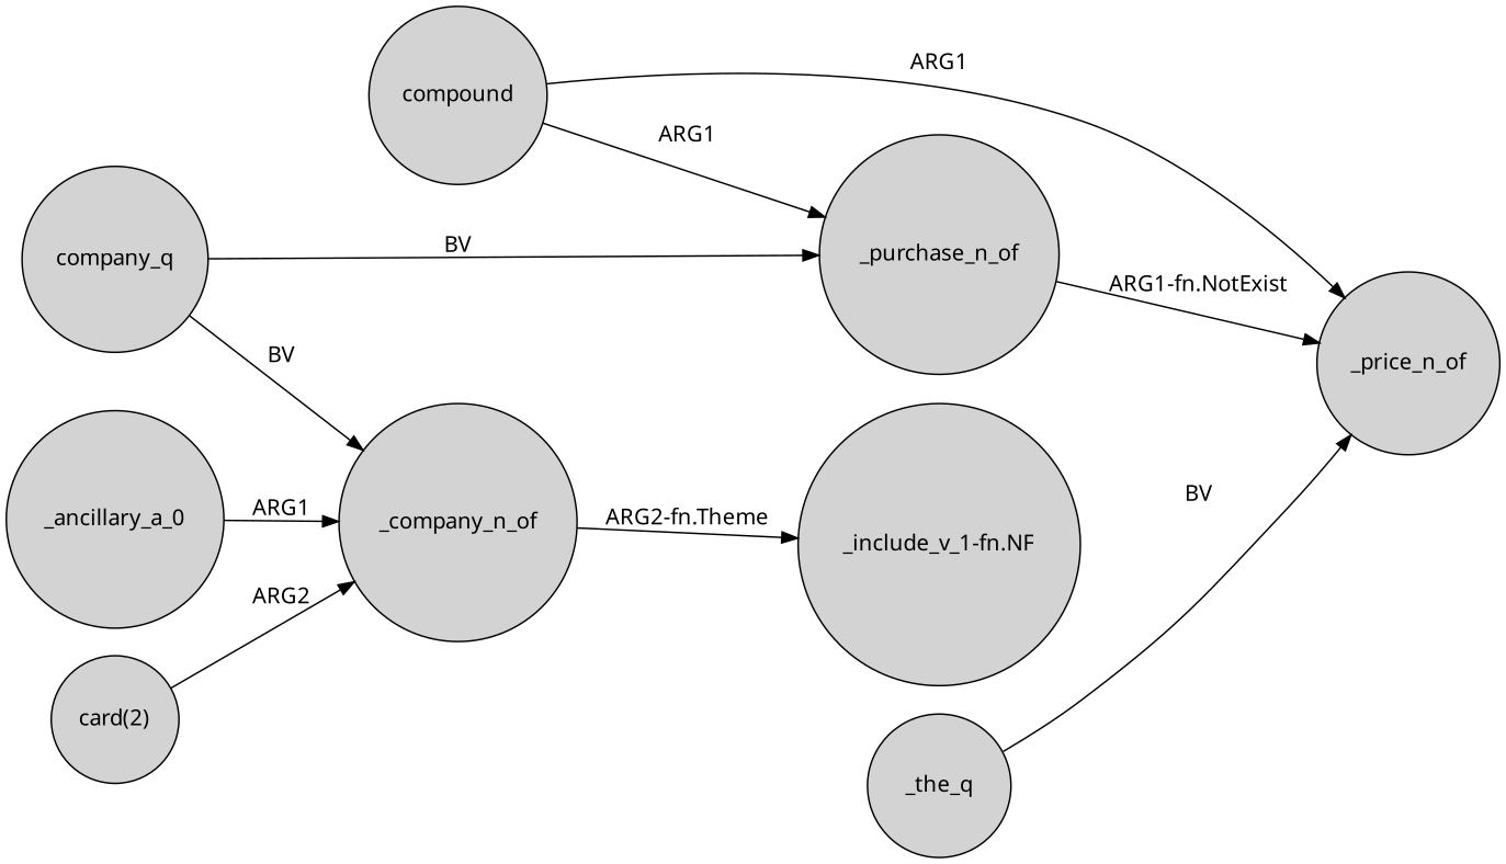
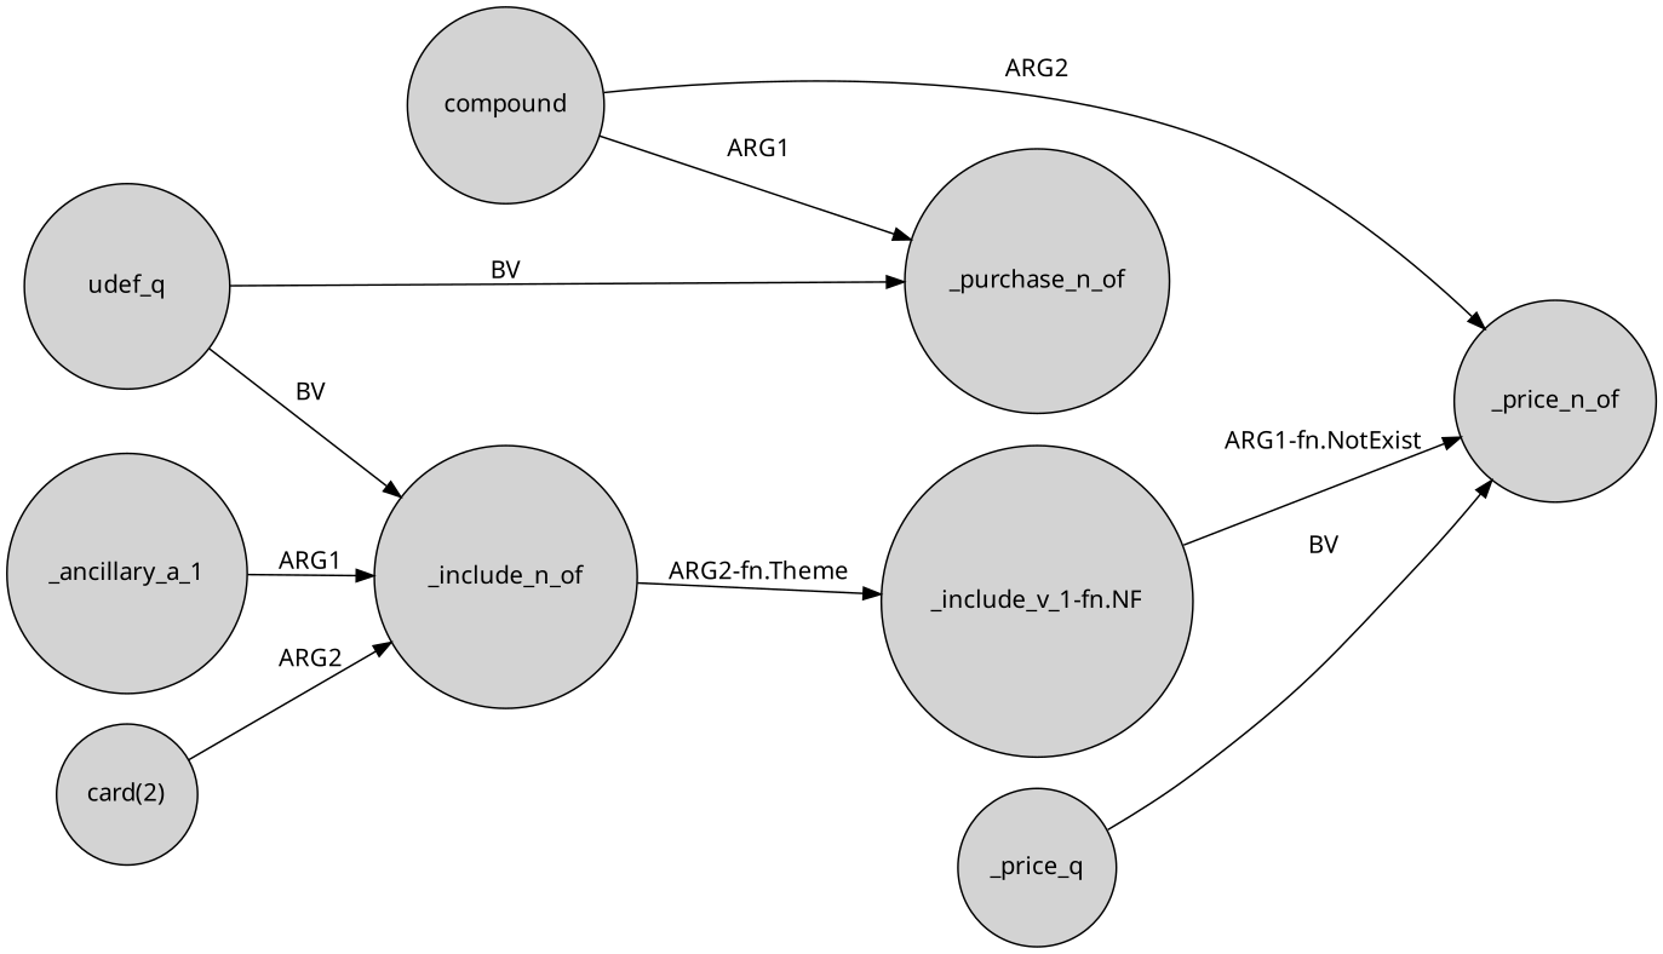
  digraph {
    fontname="Noto Sans"
    rankdir=LR
    node [fontname="Noto Sans" shape=circle style=filled]
    edge [fontname="Noto Sans"]
    "_include_v_1-fn.NF"
    _price_n_of
-   _company_n_of
+   _company_n_of [label=_include_n_of]
    compound
    _purchase_n_of
-   _the_q
-   udef_q [label=company_q]
-   _ancillary_a_1 [label=_ancillary_a_0]
+   _the_q [label=_price_q]
+   udef_q
+   _ancillary_a_1
    "card(2)"
-   _purchase_n_of -> _price_n_of [label="ARG1-fn.NotExist"]
+   "_include_v_1-fn.NF" -> _price_n_of [label="ARG1-fn.NotExist"]
    _company_n_of -> "_include_v_1-fn.NF" [label="ARG2-fn.Theme"]
-   compound -> _price_n_of [label=ARG1]
+   compound -> _price_n_of [label=ARG2]
    compound -> _purchase_n_of [label=ARG1]
    _the_q -> _price_n_of [label=BV]
    udef_q -> _company_n_of [label=BV]
    udef_q -> _purchase_n_of [label=BV]
    _ancillary_a_1 -> _company_n_of [label=ARG1]
    "card(2)" -> _company_n_of [label=ARG2]
  }
